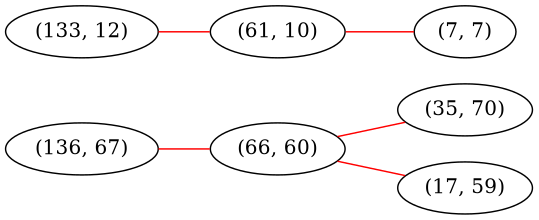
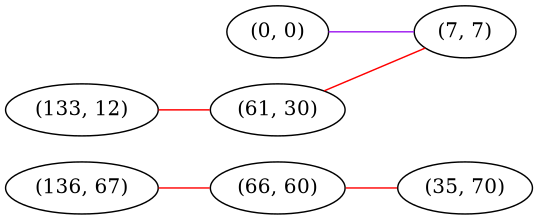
  graph {
    rankdir=LR
    edge [color=red weight=1]
    "(136, 67)"
    "(66, 60)"
    n3 [label="(35, 70)"]
-   "(17, 59)"
+   "(0, 0)"
    "(7, 7)"
-   "(61, 10)"
+   "(61, 10)" [label="(61, 30)"]
    "(133, 12)"
    "(136, 67)" -- "(66, 60)"
    "(66, 60)" -- n3
-   "(66, 60)" -- "(17, 59)"
+   "(0, 0)" -- "(7, 7)" [color=purple weight=4]
    "(61, 10)" -- "(7, 7)"
    "(133, 12)" -- "(61, 10)"
  }
